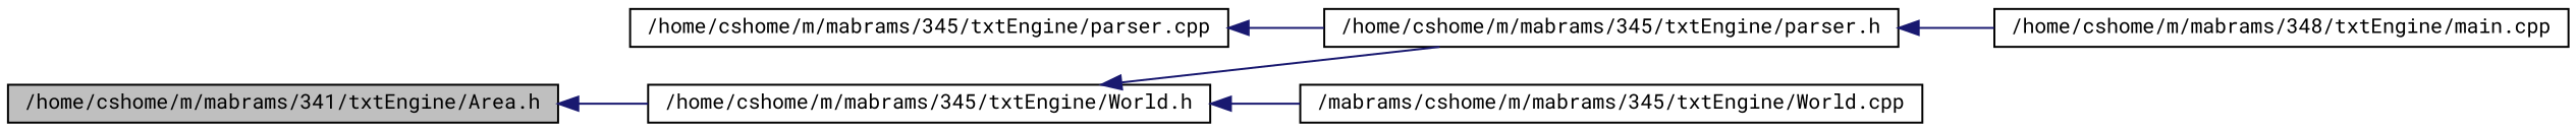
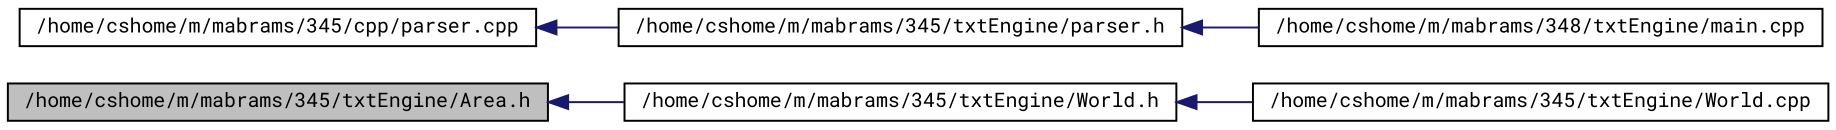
  digraph {
    fontname="Roboto Mono"
    rankdir=LR
    node [color=black fillcolor=white fontname="Roboto Mono" fontsize=10 shape=record style=filled]
    edge [color=midnightblue dir=back fontname="Roboto Mono" fontsize=10 labelfontname=Helvetica labelfontsize=10 style=solid]
-   n1 [fillcolor=grey75 fontcolor=black height=0.2 label="/home/cshome/m/mabrams/341/txtEngine/Area.h" width=0.4]
+   n1 [fillcolor=grey75 fontcolor=black height=0.2 label="/home/cshome/m/mabrams/345/txtEngine/Area.h" width=0.4]
    n2 [height=0.2 label="/home/cshome/m/mabrams/345/txtEngine/World.h" width=0.4]
    n3 [height=0.2 label="/home/cshome/m/mabrams/345/txtEngine/parser.h" width=0.4]
-   n4 [height=0.2 label="/mabrams/cshome/m/mabrams/345/txtEngine/World.cpp" width=0.4]
+   n4 [height=0.2 label="/home/cshome/m/mabrams/345/txtEngine/World.cpp" width=0.4]
    n5 [height=0.2 label="/home/cshome/m/mabrams/348/txtEngine/main.cpp" width=0.4]
-   n6 [height=0.2 label="/home/cshome/m/mabrams/345/txtEngine/parser.cpp" width=0.4]
+   n6 [height=0.2 label="/home/cshome/m/mabrams/345/cpp/parser.cpp" width=0.4]
    n1 -> n2
-   n2 -> n3
    n2 -> n4
    n3 -> n5
    n6 -> n3
  }
